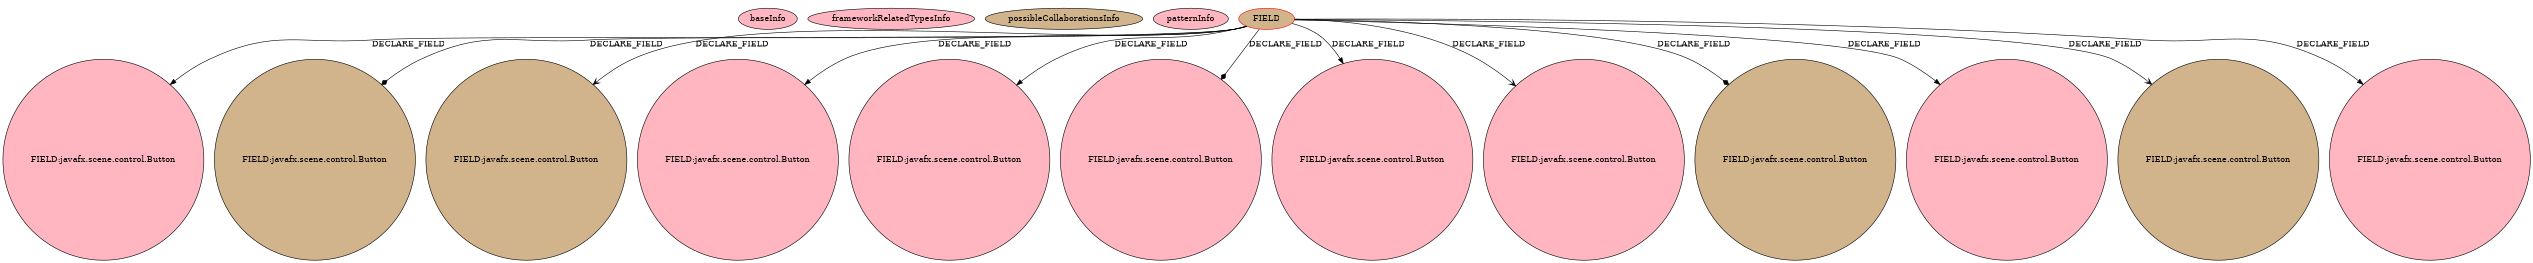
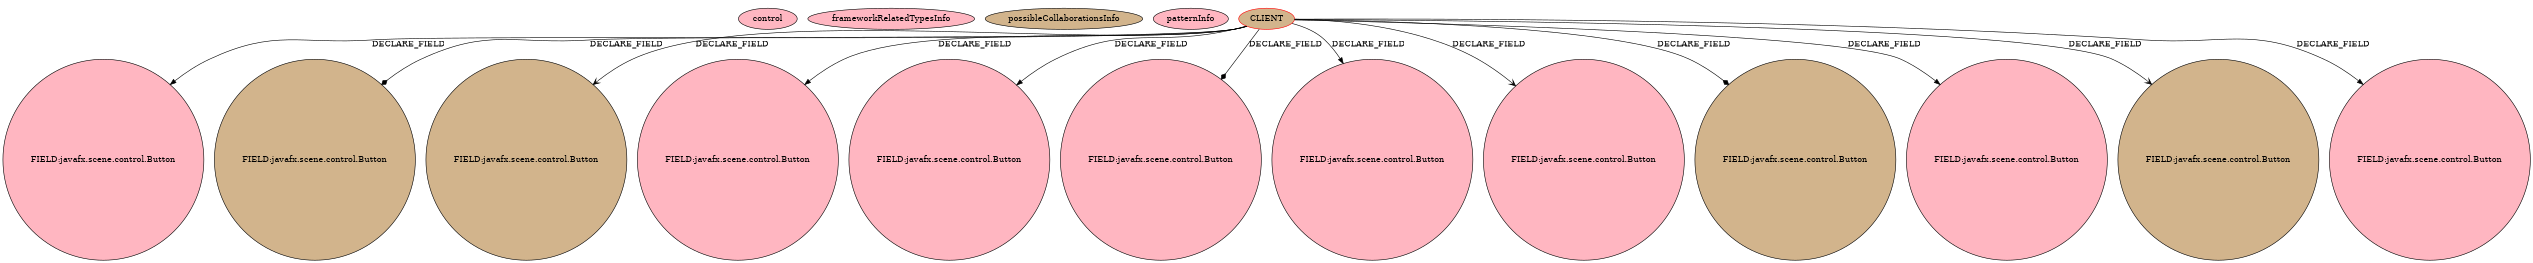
  digraph {
    node [fillcolor=lightpink style=filled isFrameworkType=false shape=circle vertexType=FIELD_DECLARATION]
    edge [arrowhead=normal]
-   baseInfo [category=pattern graphId=109 isAnonymous=false possibleRelation=false isFrameworkType="" shape="" vertexType=""]
+   baseInfo [category=pattern graphId=109 isAnonymous=false possibleRelation=false label=control isFrameworkType="" shape="" vertexType=""]
    frameworkRelatedTypesInfo [isFrameworkType="" shape="" vertexType=""]
    possibleCollaborationsInfo [fillcolor=tan isFrameworkType="" shape="" vertexType=""]
    patternInfo [frequency=7.0 patternRootClient=0 isFrameworkType="" shape="" vertexType=""]
    n5 [label="FIELD:javafx.scene.control.Button"]
-   n6 [color=red fillcolor=tan label=FIELD vertexType=ROOT_CLIENT_CLASS_DECLARATION shape=""]
+   n6 [color=red fillcolor=tan label=CLIENT vertexType=ROOT_CLIENT_CLASS_DECLARATION shape=""]
    n7 [fillcolor=tan label="FIELD:javafx.scene.control.Button"]
    n8 [fillcolor=tan label="FIELD:javafx.scene.control.Button"]
    n9 [label="FIELD:javafx.scene.control.Button"]
    n10 [label="FIELD:javafx.scene.control.Button"]
    n11 [label="FIELD:javafx.scene.control.Button"]
    n12 [label="FIELD:javafx.scene.control.Button"]
    n13 [label="FIELD:javafx.scene.control.Button"]
    n14 [fillcolor=tan label="FIELD:javafx.scene.control.Button"]
    n15 [label="FIELD:javafx.scene.control.Button"]
    n16 [fillcolor=tan label="FIELD:javafx.scene.control.Button"]
    n17 [label="FIELD:javafx.scene.control.Button"]
    n6 -> n5 [label=DECLARE_FIELD]
    n6 -> n7 [arrowhead=diamond label=DECLARE_FIELD]
    n6 -> n8 [arrowhead=vee label=DECLARE_FIELD]
    n6 -> n9 [label=DECLARE_FIELD]
    n6 -> n10 [label=DECLARE_FIELD]
    n6 -> n11 [arrowhead=diamond label=DECLARE_FIELD]
    n6 -> n12 [label=DECLARE_FIELD]
    n6 -> n13 [arrowhead=vee label=DECLARE_FIELD]
    n6 -> n14 [arrowhead=diamond label=DECLARE_FIELD]
    n6 -> n15 [label=DECLARE_FIELD]
    n6 -> n16 [arrowhead=vee label=DECLARE_FIELD]
    n6 -> n17 [label=DECLARE_FIELD]
  }
